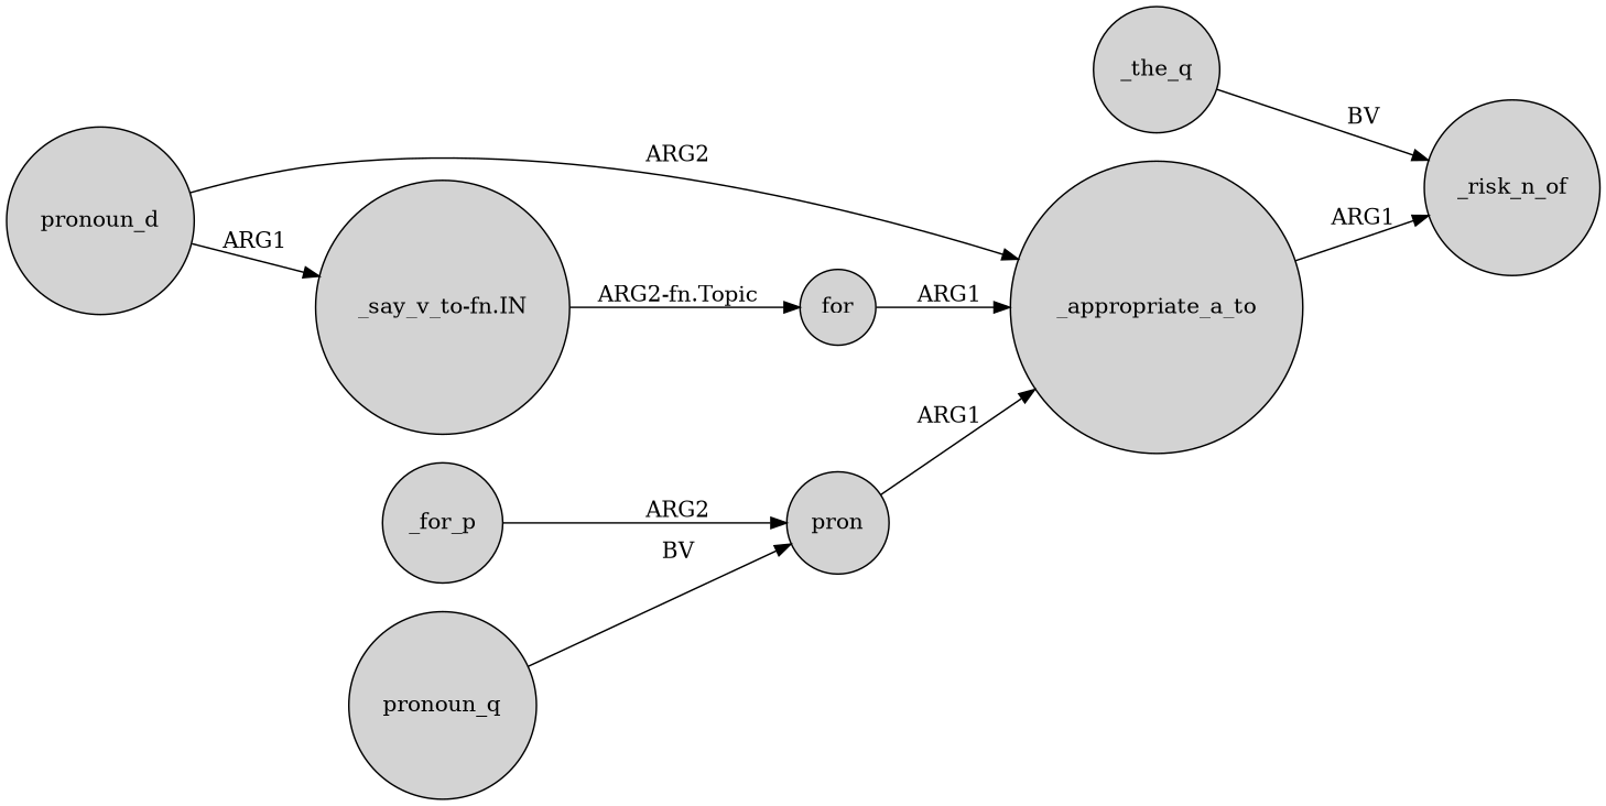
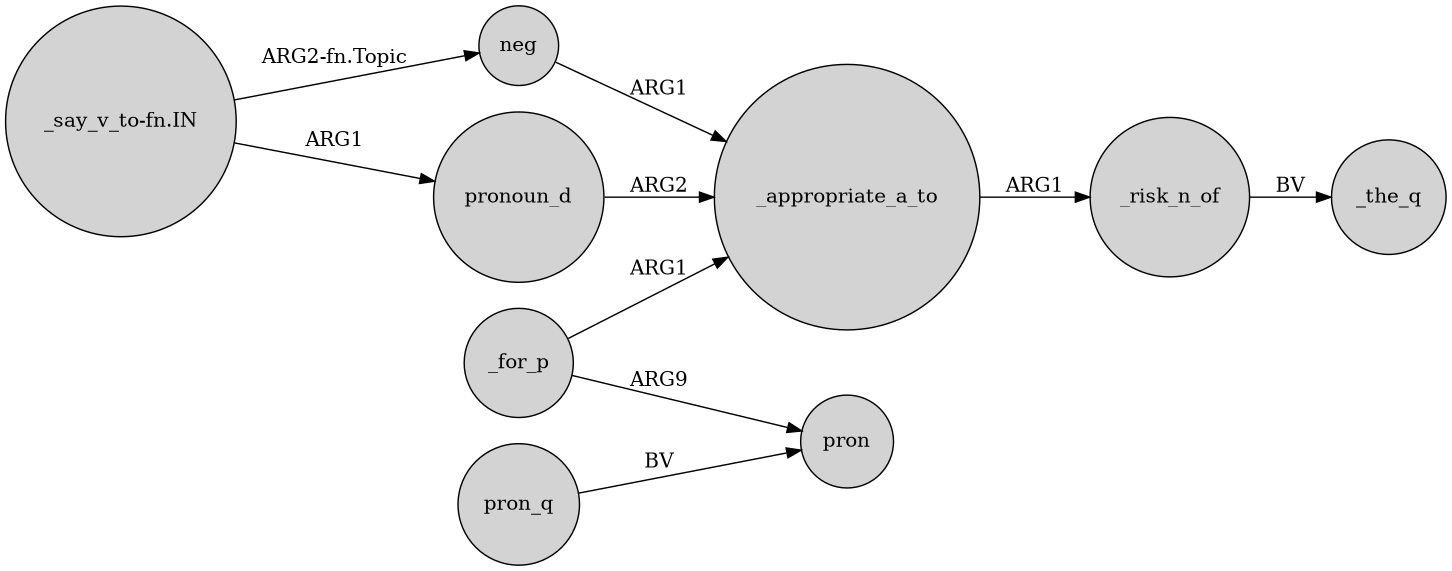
  digraph {
    rankdir=LR
    node [shape=circle style=filled]
    _appropriate_a_to
    _risk_n_of
    "_say_v_to-fn.IN"
-   neg [label=for]
+   neg
    _for_p
    pron
    n7 [label=pronoun_d]
    _the_q
-   pronoun_q
+   pronoun_q [label=pron_q]
    _appropriate_a_to -> _risk_n_of [label=ARG1]
    "_say_v_to-fn.IN" -> neg [label="ARG2-fn.Topic"]
    neg -> _appropriate_a_to [label=ARG1]
-   pron -> _appropriate_a_to [label=ARG1]
-   _for_p -> pron [label=ARG2]
+   _for_p -> _appropriate_a_to [label=ARG1]
+   _for_p -> pron [label=ARG9]
    n7 -> _appropriate_a_to [label=ARG2]
-   n7 -> "_say_v_to-fn.IN" [label=ARG1]
-   _the_q -> _risk_n_of [label=BV]
+   "_say_v_to-fn.IN" -> n7 [label=ARG1]
+   _risk_n_of -> _the_q [label=BV]
    pronoun_q -> pron [label=BV]
  }
